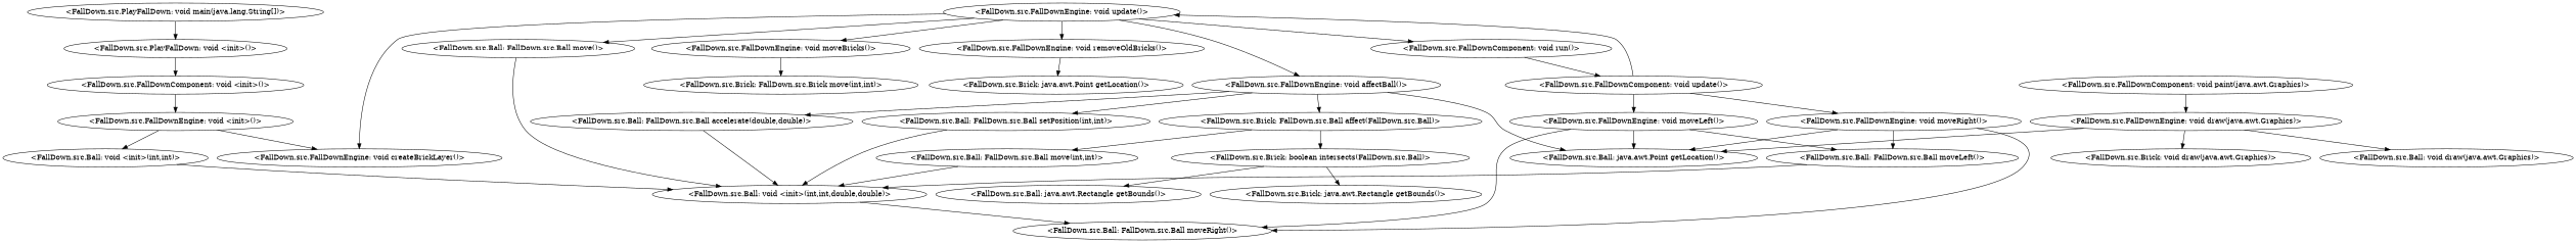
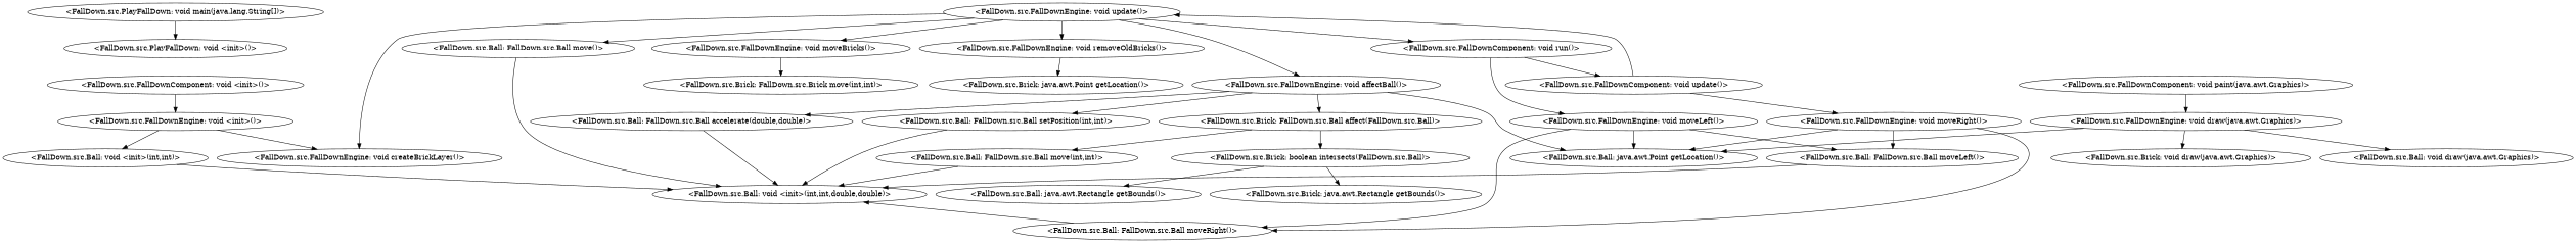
  digraph {
    "<FallDown.src.PlayFallDown: void main(java.lang.String[])>"
    "<FallDown.src.PlayFallDown: void <init>()>"
    "<FallDown.src.FallDownComponent: void <init>()>"
    "<FallDown.src.FallDownEngine: void <init>()>"
    "<FallDown.src.FallDownEngine: void createBrickLayer()>"
    "<FallDown.src.Ball: void <init>(int,int)>"
    "<FallDown.src.Ball: void <init>(int,int,double,double)>"
    "<FallDown.src.FallDownComponent: void run()>"
    "<FallDown.src.FallDownComponent: void update()>"
    "<FallDown.src.FallDownEngine: void moveLeft()>"
    "<FallDown.src.FallDownEngine: void moveRight()>"
    "<FallDown.src.FallDownEngine: void update()>"
    "<FallDown.src.Ball: FallDown.src.Ball moveLeft()>"
    "<FallDown.src.Ball: FallDown.src.Ball moveRight()>"
    "<FallDown.src.Ball: java.awt.Point getLocation()>"
    "<FallDown.src.Ball: FallDown.src.Ball move()>"
    "<FallDown.src.FallDownEngine: void moveBricks()>"
    "<FallDown.src.FallDownEngine: void removeOldBricks()>"
    "<FallDown.src.FallDownEngine: void affectBall()>"
    "<FallDown.src.Brick: FallDown.src.Brick move(int,int)>"
    "<FallDown.src.Brick: java.awt.Point getLocation()>"
    "<FallDown.src.Brick: FallDown.src.Ball affect(FallDown.src.Ball)>"
    "<FallDown.src.Ball: FallDown.src.Ball accelerate(double,double)>"
    "<FallDown.src.Ball: FallDown.src.Ball setPosition(int,int)>"
    "<FallDown.src.Ball: FallDown.src.Ball move(int,int)>"
    "<FallDown.src.Brick: boolean intersects(FallDown.src.Ball)>"
    "<FallDown.src.Ball: java.awt.Rectangle getBounds()>"
    "<FallDown.src.Brick: java.awt.Rectangle getBounds()>"
    "<FallDown.src.FallDownComponent: void paint(java.awt.Graphics)>"
    "<FallDown.src.FallDownEngine: void draw(java.awt.Graphics)>"
    "<FallDown.src.Ball: void draw(java.awt.Graphics)>"
    "<FallDown.src.Brick: void draw(java.awt.Graphics)>"
    "<FallDown.src.PlayFallDown: void main(java.lang.String[])>" -> "<FallDown.src.PlayFallDown: void <init>()>"
-   "<FallDown.src.PlayFallDown: void <init>()>" -> "<FallDown.src.FallDownComponent: void <init>()>"
    "<FallDown.src.FallDownComponent: void <init>()>" -> "<FallDown.src.FallDownEngine: void <init>()>"
    "<FallDown.src.FallDownEngine: void <init>()>" -> "<FallDown.src.FallDownEngine: void createBrickLayer()>"
    "<FallDown.src.FallDownEngine: void <init>()>" -> "<FallDown.src.Ball: void <init>(int,int)>"
    "<FallDown.src.Ball: void <init>(int,int)>" -> "<FallDown.src.Ball: void <init>(int,int,double,double)>"
    "<FallDown.src.FallDownComponent: void run()>" -> "<FallDown.src.FallDownComponent: void update()>"
-   "<FallDown.src.FallDownComponent: void update()>" -> "<FallDown.src.FallDownEngine: void moveLeft()>"
+   "<FallDown.src.FallDownComponent: void run()>" -> "<FallDown.src.FallDownEngine: void moveLeft()>"
    "<FallDown.src.FallDownComponent: void update()>" -> "<FallDown.src.FallDownEngine: void moveRight()>"
    "<FallDown.src.FallDownComponent: void update()>" -> "<FallDown.src.FallDownEngine: void update()>"
    "<FallDown.src.FallDownEngine: void moveLeft()>" -> "<FallDown.src.Ball: FallDown.src.Ball moveLeft()>"
    "<FallDown.src.FallDownEngine: void moveLeft()>" -> "<FallDown.src.Ball: FallDown.src.Ball moveRight()>"
    "<FallDown.src.FallDownEngine: void moveLeft()>" -> "<FallDown.src.Ball: java.awt.Point getLocation()>"
    "<FallDown.src.FallDownEngine: void moveRight()>" -> "<FallDown.src.Ball: FallDown.src.Ball moveLeft()>"
    "<FallDown.src.FallDownEngine: void moveRight()>" -> "<FallDown.src.Ball: FallDown.src.Ball moveRight()>"
    "<FallDown.src.FallDownEngine: void moveRight()>" -> "<FallDown.src.Ball: java.awt.Point getLocation()>"
    "<FallDown.src.FallDownEngine: void update()>" -> "<FallDown.src.FallDownEngine: void createBrickLayer()>"
    "<FallDown.src.FallDownEngine: void update()>" -> "<FallDown.src.FallDownComponent: void run()>"
    "<FallDown.src.FallDownEngine: void update()>" -> "<FallDown.src.Ball: FallDown.src.Ball move()>"
    "<FallDown.src.FallDownEngine: void update()>" -> "<FallDown.src.FallDownEngine: void moveBricks()>"
    "<FallDown.src.FallDownEngine: void update()>" -> "<FallDown.src.FallDownEngine: void removeOldBricks()>"
    "<FallDown.src.FallDownEngine: void update()>" -> "<FallDown.src.FallDownEngine: void affectBall()>"
    "<FallDown.src.Ball: FallDown.src.Ball moveLeft()>" -> "<FallDown.src.Ball: void <init>(int,int,double,double)>"
-   "<FallDown.src.Ball: void <init>(int,int,double,double)>" -> "<FallDown.src.Ball: FallDown.src.Ball moveRight()>"
+   "<FallDown.src.Ball: FallDown.src.Ball moveRight()>" -> "<FallDown.src.Ball: void <init>(int,int,double,double)>"
    "<FallDown.src.Ball: FallDown.src.Ball move()>" -> "<FallDown.src.Ball: void <init>(int,int,double,double)>"
    "<FallDown.src.FallDownEngine: void moveBricks()>" -> "<FallDown.src.Brick: FallDown.src.Brick move(int,int)>"
    "<FallDown.src.FallDownEngine: void removeOldBricks()>" -> "<FallDown.src.Brick: java.awt.Point getLocation()>"
    "<FallDown.src.FallDownEngine: void affectBall()>" -> "<FallDown.src.Ball: java.awt.Point getLocation()>"
    "<FallDown.src.FallDownEngine: void affectBall()>" -> "<FallDown.src.Brick: FallDown.src.Ball affect(FallDown.src.Ball)>"
    "<FallDown.src.FallDownEngine: void affectBall()>" -> "<FallDown.src.Ball: FallDown.src.Ball accelerate(double,double)>"
    "<FallDown.src.FallDownEngine: void affectBall()>" -> "<FallDown.src.Ball: FallDown.src.Ball setPosition(int,int)>"
    "<FallDown.src.Brick: FallDown.src.Ball affect(FallDown.src.Ball)>" -> "<FallDown.src.Ball: FallDown.src.Ball move(int,int)>"
    "<FallDown.src.Brick: FallDown.src.Ball affect(FallDown.src.Ball)>" -> "<FallDown.src.Brick: boolean intersects(FallDown.src.Ball)>"
    "<FallDown.src.Ball: FallDown.src.Ball accelerate(double,double)>" -> "<FallDown.src.Ball: void <init>(int,int,double,double)>"
    "<FallDown.src.Ball: FallDown.src.Ball setPosition(int,int)>" -> "<FallDown.src.Ball: void <init>(int,int,double,double)>"
    "<FallDown.src.Ball: FallDown.src.Ball move(int,int)>" -> "<FallDown.src.Ball: void <init>(int,int,double,double)>"
    "<FallDown.src.Brick: boolean intersects(FallDown.src.Ball)>" -> "<FallDown.src.Ball: java.awt.Rectangle getBounds()>"
    "<FallDown.src.Brick: boolean intersects(FallDown.src.Ball)>" -> "<FallDown.src.Brick: java.awt.Rectangle getBounds()>"
    "<FallDown.src.FallDownComponent: void paint(java.awt.Graphics)>" -> "<FallDown.src.FallDownEngine: void draw(java.awt.Graphics)>"
    "<FallDown.src.FallDownEngine: void draw(java.awt.Graphics)>" -> "<FallDown.src.Ball: java.awt.Point getLocation()>"
    "<FallDown.src.FallDownEngine: void draw(java.awt.Graphics)>" -> "<FallDown.src.Ball: void draw(java.awt.Graphics)>"
    "<FallDown.src.FallDownEngine: void draw(java.awt.Graphics)>" -> "<FallDown.src.Brick: void draw(java.awt.Graphics)>"
  }
